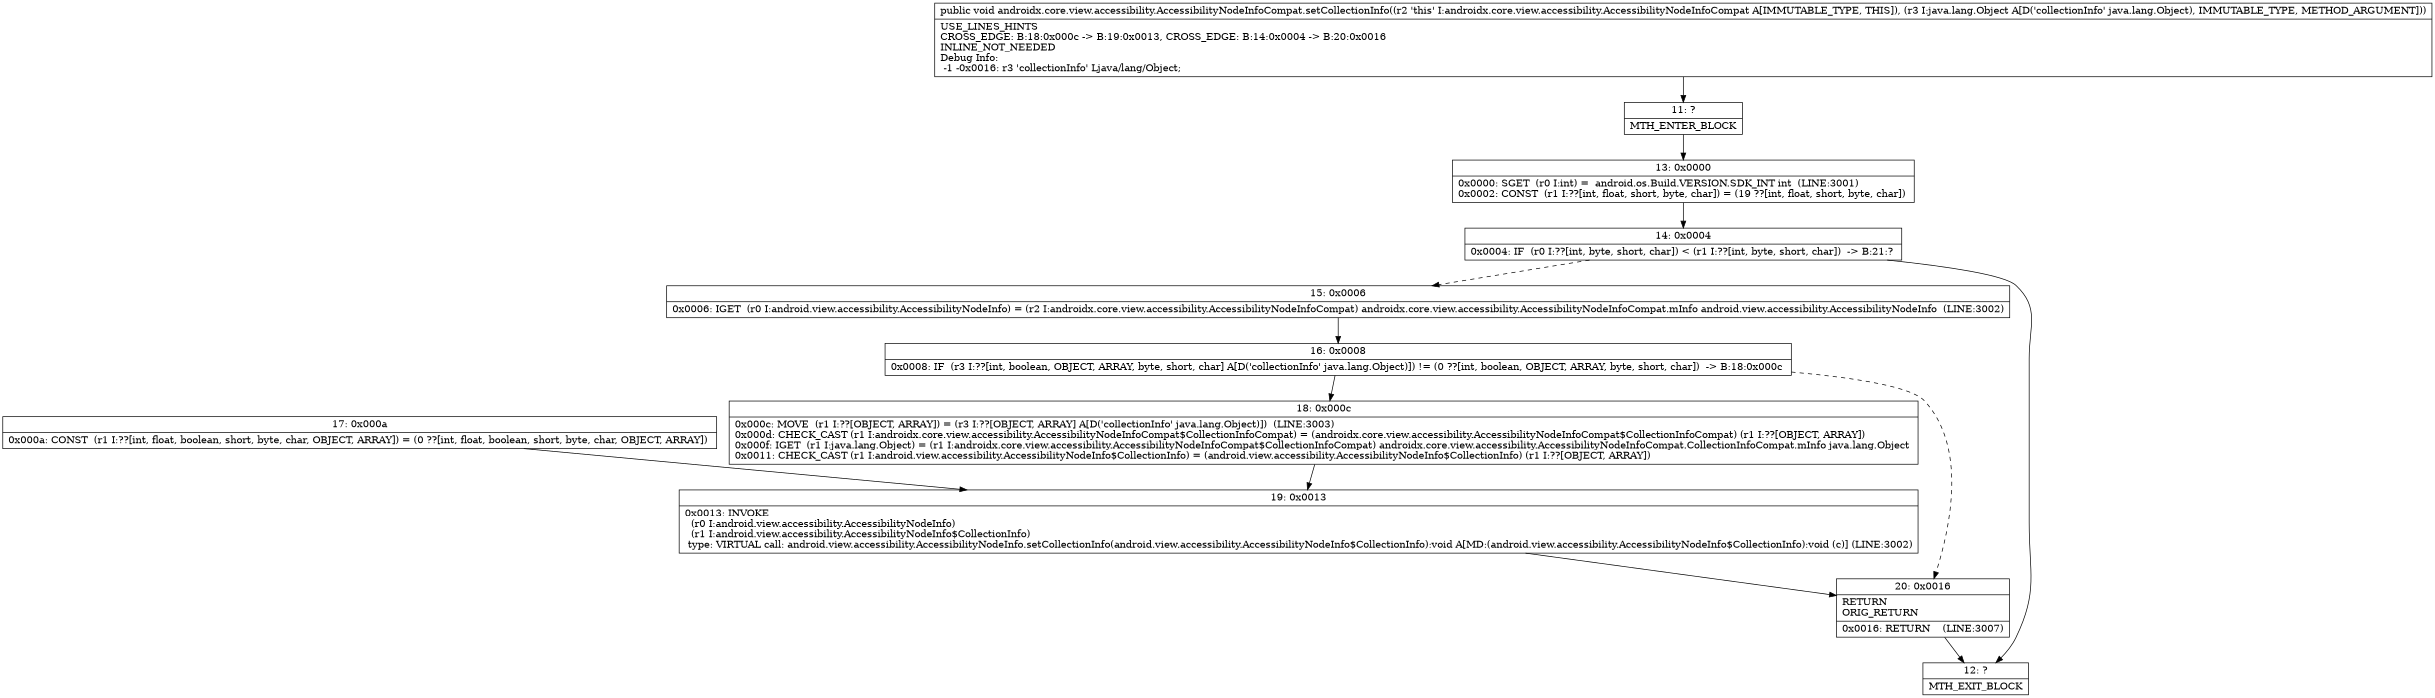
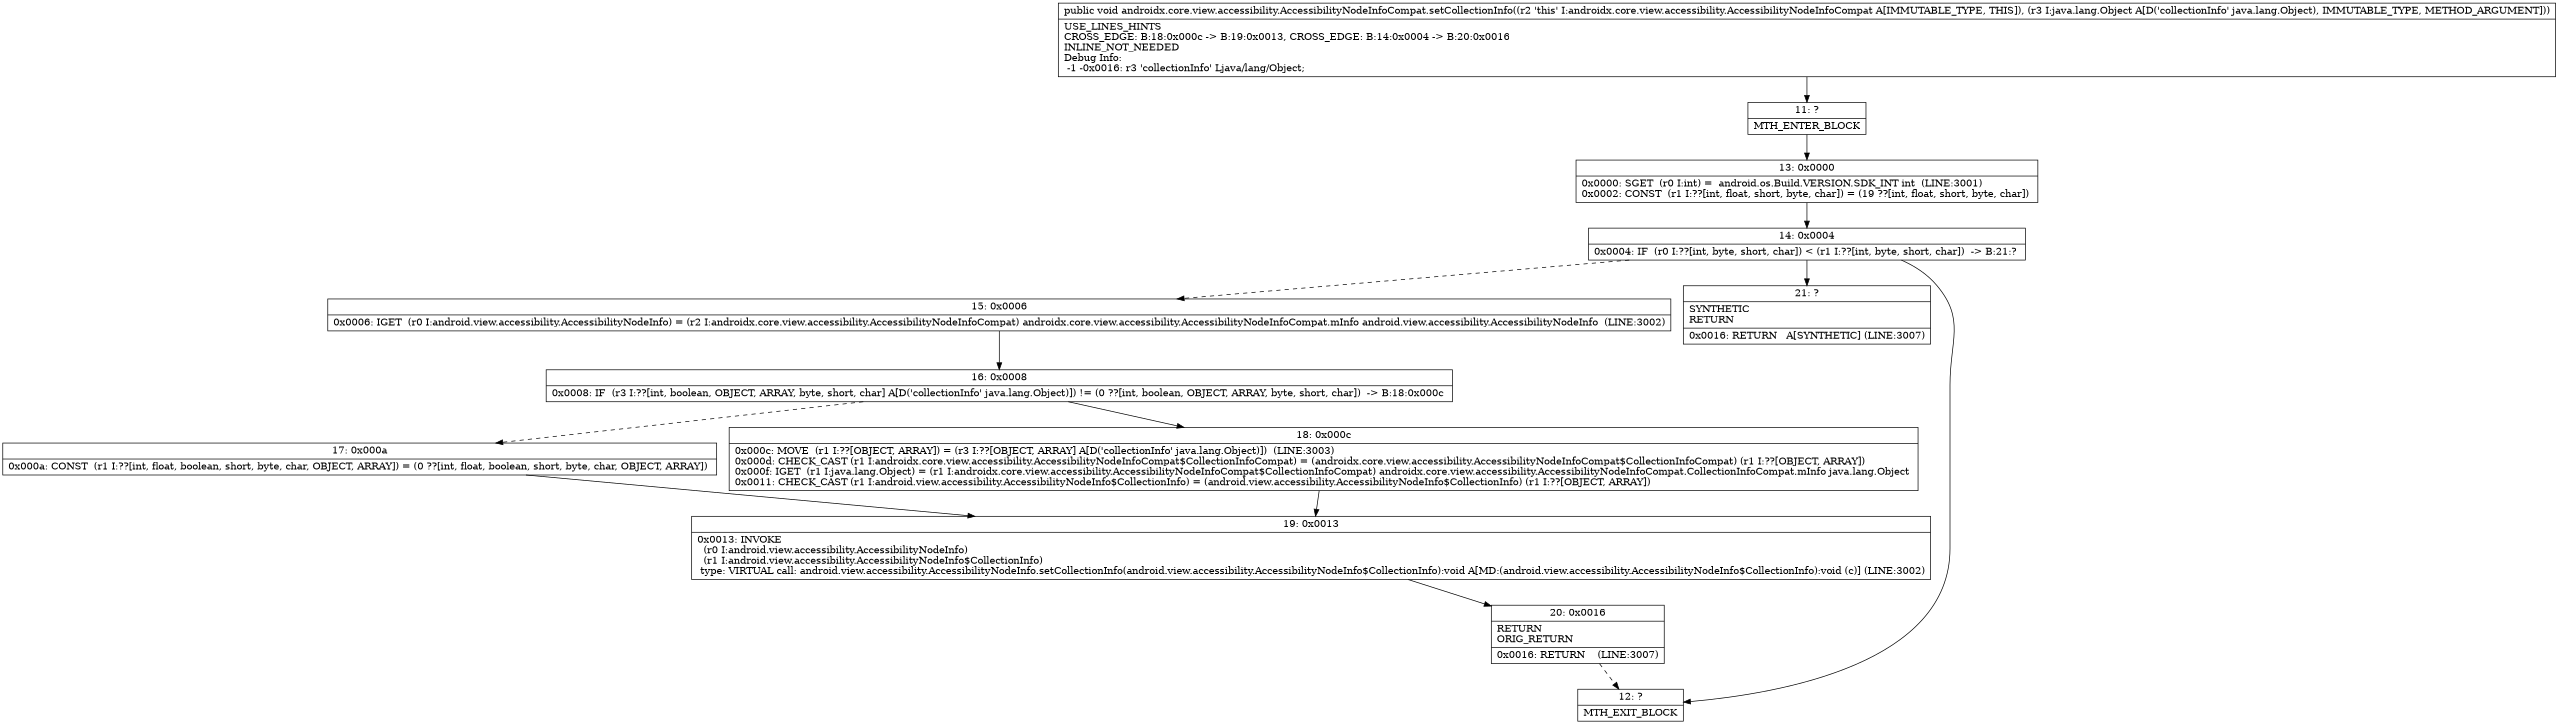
  digraph {
    node [shape=record]
    n1 [label="{11\:\ ?|MTH_ENTER_BLOCK\l}"]
    n2 [label="{13\:\ 0x0000|0x0000: SGET  (r0 I:int) =  android.os.Build.VERSION.SDK_INT int  (LINE:3001)\l0x0002: CONST  (r1 I:??[int, float, short, byte, char]) = (19 ??[int, float, short, byte, char]) \l}"]
    n3 [label="{14\:\ 0x0004|0x0004: IF  (r0 I:??[int, byte, short, char]) \< (r1 I:??[int, byte, short, char])  \-\> B:21:? \l}"]
    n4 [label="{15\:\ 0x0006|0x0006: IGET  (r0 I:android.view.accessibility.AccessibilityNodeInfo) = (r2 I:androidx.core.view.accessibility.AccessibilityNodeInfoCompat) androidx.core.view.accessibility.AccessibilityNodeInfoCompat.mInfo android.view.accessibility.AccessibilityNodeInfo  (LINE:3002)\l}"]
+   n5 [label="{21\:\ ?|SYNTHETIC\lRETURN\l|0x0016: RETURN   A[SYNTHETIC] (LINE:3007)\l}"]
    n6 [label="{12\:\ ?|MTH_EXIT_BLOCK\l}"]
    n7 [label="{16\:\ 0x0008|0x0008: IF  (r3 I:??[int, boolean, OBJECT, ARRAY, byte, short, char] A[D('collectionInfo' java.lang.Object)]) != (0 ??[int, boolean, OBJECT, ARRAY, byte, short, char])  \-\> B:18:0x000c \l}"]
    n8 [label="{17\:\ 0x000a|0x000a: CONST  (r1 I:??[int, float, boolean, short, byte, char, OBJECT, ARRAY]) = (0 ??[int, float, boolean, short, byte, char, OBJECT, ARRAY]) \l}"]
    n9 [label="{18\:\ 0x000c|0x000c: MOVE  (r1 I:??[OBJECT, ARRAY]) = (r3 I:??[OBJECT, ARRAY] A[D('collectionInfo' java.lang.Object)])  (LINE:3003)\l0x000d: CHECK_CAST (r1 I:androidx.core.view.accessibility.AccessibilityNodeInfoCompat$CollectionInfoCompat) = (androidx.core.view.accessibility.AccessibilityNodeInfoCompat$CollectionInfoCompat) (r1 I:??[OBJECT, ARRAY]) \l0x000f: IGET  (r1 I:java.lang.Object) = (r1 I:androidx.core.view.accessibility.AccessibilityNodeInfoCompat$CollectionInfoCompat) androidx.core.view.accessibility.AccessibilityNodeInfoCompat.CollectionInfoCompat.mInfo java.lang.Object \l0x0011: CHECK_CAST (r1 I:android.view.accessibility.AccessibilityNodeInfo$CollectionInfo) = (android.view.accessibility.AccessibilityNodeInfo$CollectionInfo) (r1 I:??[OBJECT, ARRAY]) \l}"]
    n10 [label="{19\:\ 0x0013|0x0013: INVOKE  \l  (r0 I:android.view.accessibility.AccessibilityNodeInfo)\l  (r1 I:android.view.accessibility.AccessibilityNodeInfo$CollectionInfo)\l type: VIRTUAL call: android.view.accessibility.AccessibilityNodeInfo.setCollectionInfo(android.view.accessibility.AccessibilityNodeInfo$CollectionInfo):void A[MD:(android.view.accessibility.AccessibilityNodeInfo$CollectionInfo):void (c)] (LINE:3002)\l}"]
    n11 [label="{20\:\ 0x0016|RETURN\lORIG_RETURN\l|0x0016: RETURN    (LINE:3007)\l}"]
    n12 [label="{public void androidx.core.view.accessibility.AccessibilityNodeInfoCompat.setCollectionInfo((r2 'this' I:androidx.core.view.accessibility.AccessibilityNodeInfoCompat A[IMMUTABLE_TYPE, THIS]), (r3 I:java.lang.Object A[D('collectionInfo' java.lang.Object), IMMUTABLE_TYPE, METHOD_ARGUMENT]))  | USE_LINES_HINTS\lCROSS_EDGE: B:18:0x000c \-\> B:19:0x0013, CROSS_EDGE: B:14:0x0004 \-\> B:20:0x0016\lINLINE_NOT_NEEDED\lDebug Info:\l  \-1 \-0x0016: r3 'collectionInfo' Ljava\/lang\/Object;\l}"]
    n1 -> n2
    n2 -> n3
    n3 -> n4 [style=dashed]
+   n3 -> n5
    n3 -> n6
    n4 -> n7
-   n7 -> n11 [style=dashed]
+   n7 -> n8 [style=dashed]
    n7 -> n9
    n8 -> n10
    n9 -> n10
    n10 -> n11
-   n11 -> n6
+   n11 -> n6 [style=dashed]
    n12 -> n1
  }
